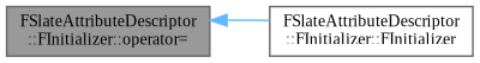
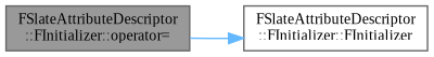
  digraph {
    rankdir=LR
    fontname="Liberation Serif"
    node [fontname="Liberation Serif" fontsize=10 shape=box style=filled]
    n1 [color=gray40 fillcolor=grey60 fontcolor=black height=0.2 label="FSlateAttributeDescriptor\l::FInitializer::operator=" width=0.4]
    n2 [color=grey40 fillcolor=white height=0.2 label="FSlateAttributeDescriptor\l::FInitializer::FInitializer" width=0.4]
-   n2 -> n1 [color=steelblue1 fontname="Liberation Serif" fontsize=10 labelfontname=Helvetica labelfontsize=10 style=solid]
+   n1 -> n2 [color=steelblue1 fontname="Liberation Serif" fontsize=10 labelfontname=Helvetica labelfontsize=10 style=solid]
  }
